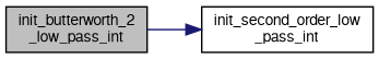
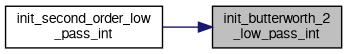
  digraph {
    rankdir=LR
    node [color=black fontname=FreeSans fontsize=10 shape=record style=filled]
    n1 [fillcolor=grey75 fontcolor=black height=0.2 label="init_butterworth_2\l_low_pass_int" width=0.4]
    n2 [fillcolor=white height=0.2 label="init_second_order_low\l_pass_int" width=0.4]
-   n1 -> n2 [color=midnightblue fontname=FreeSans fontsize=10 labelfontname=FreeSans labelfontsize=10 style=solid]
+   n2 -> n1 [color=midnightblue fontname=FreeSans fontsize=10 labelfontname=FreeSans labelfontsize=10 style=solid]
  }
